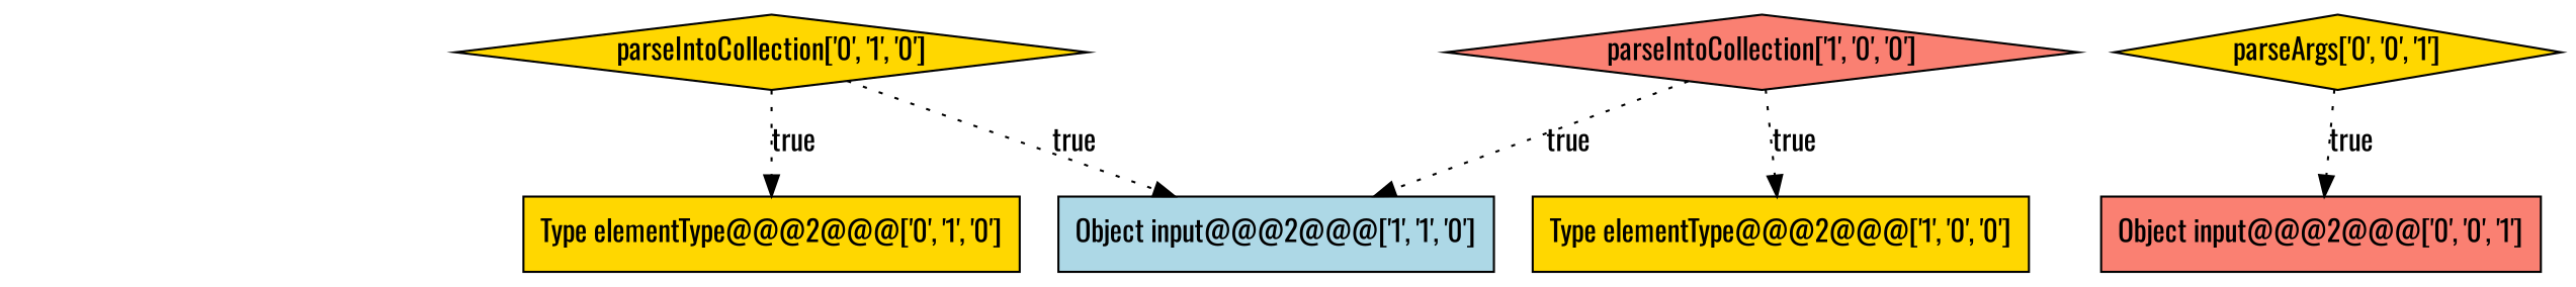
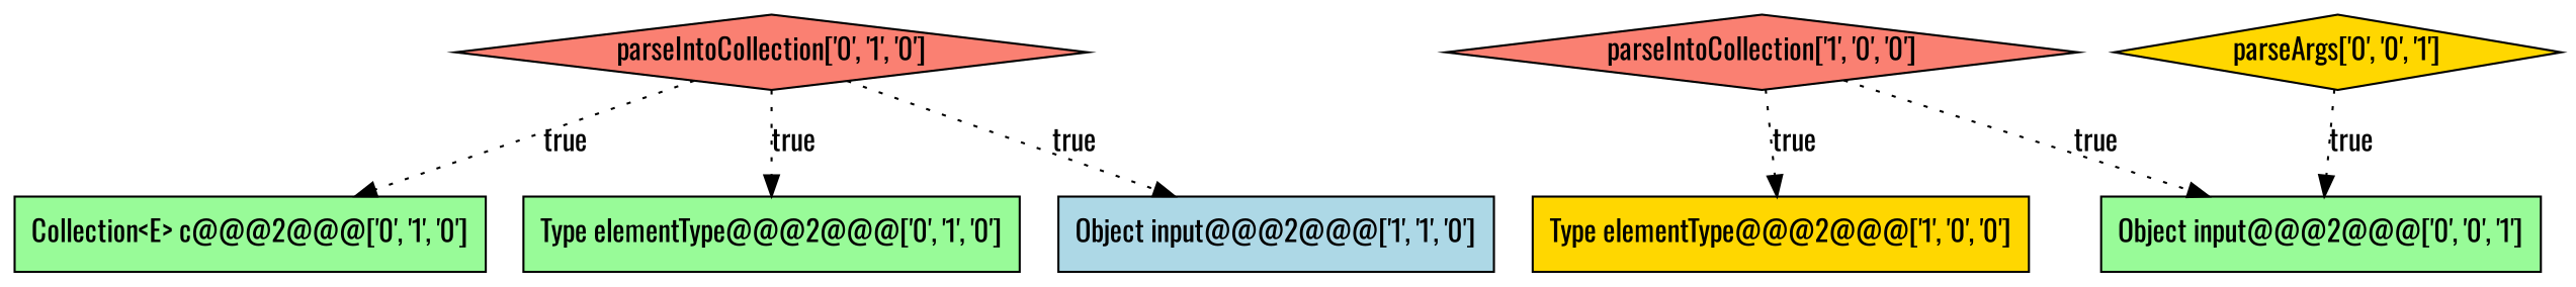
  digraph {
    fontname=Oswald
    node [fillcolor=palegreen fontname=Oswald shape=box style=filled]
    edge [fontname=Oswald style=dotted]
-   n1 [fillcolor=gold label="parseIntoCollection['0', '1', '0']" shape=diamond]
-   n2 [fillcolor=gold label="Type elementType@@@2@@@['0', '1', '0']"]
+   n1 [fillcolor=salmon label="parseIntoCollection['0', '1', '0']" shape=diamond]
+   n2 [label="Type elementType@@@2@@@['0', '1', '0']"]
    n3 [fillcolor=lightblue label="Object input@@@2@@@['1', '1', '0']"]
+   n4 [label="Collection<E> c@@@2@@@['0', '1', '0']"]
    n5 [fillcolor=gold label="Type elementType@@@2@@@['1', '0', '0']"]
    n6 [fillcolor=salmon label="parseIntoCollection['1', '0', '0']" shape=diamond]
-   n7 [fillcolor=salmon label="Object input@@@2@@@['0', '0', '1']"]
+   n7 [label="Object input@@@2@@@['0', '0', '1']"]
    n8 [fillcolor=gold label="parseArgs['0', '0', '1']" shape=diamond]
    n1 -> n2 [label=true]
    n1 -> n3 [label=true]
-   n6 -> n3 [label=true]
+   n1 -> n4 [label=true]
+   n6 -> n7 [label=true]
    n6 -> n5 [label=true]
    n8 -> n7 [label=true]
  }
